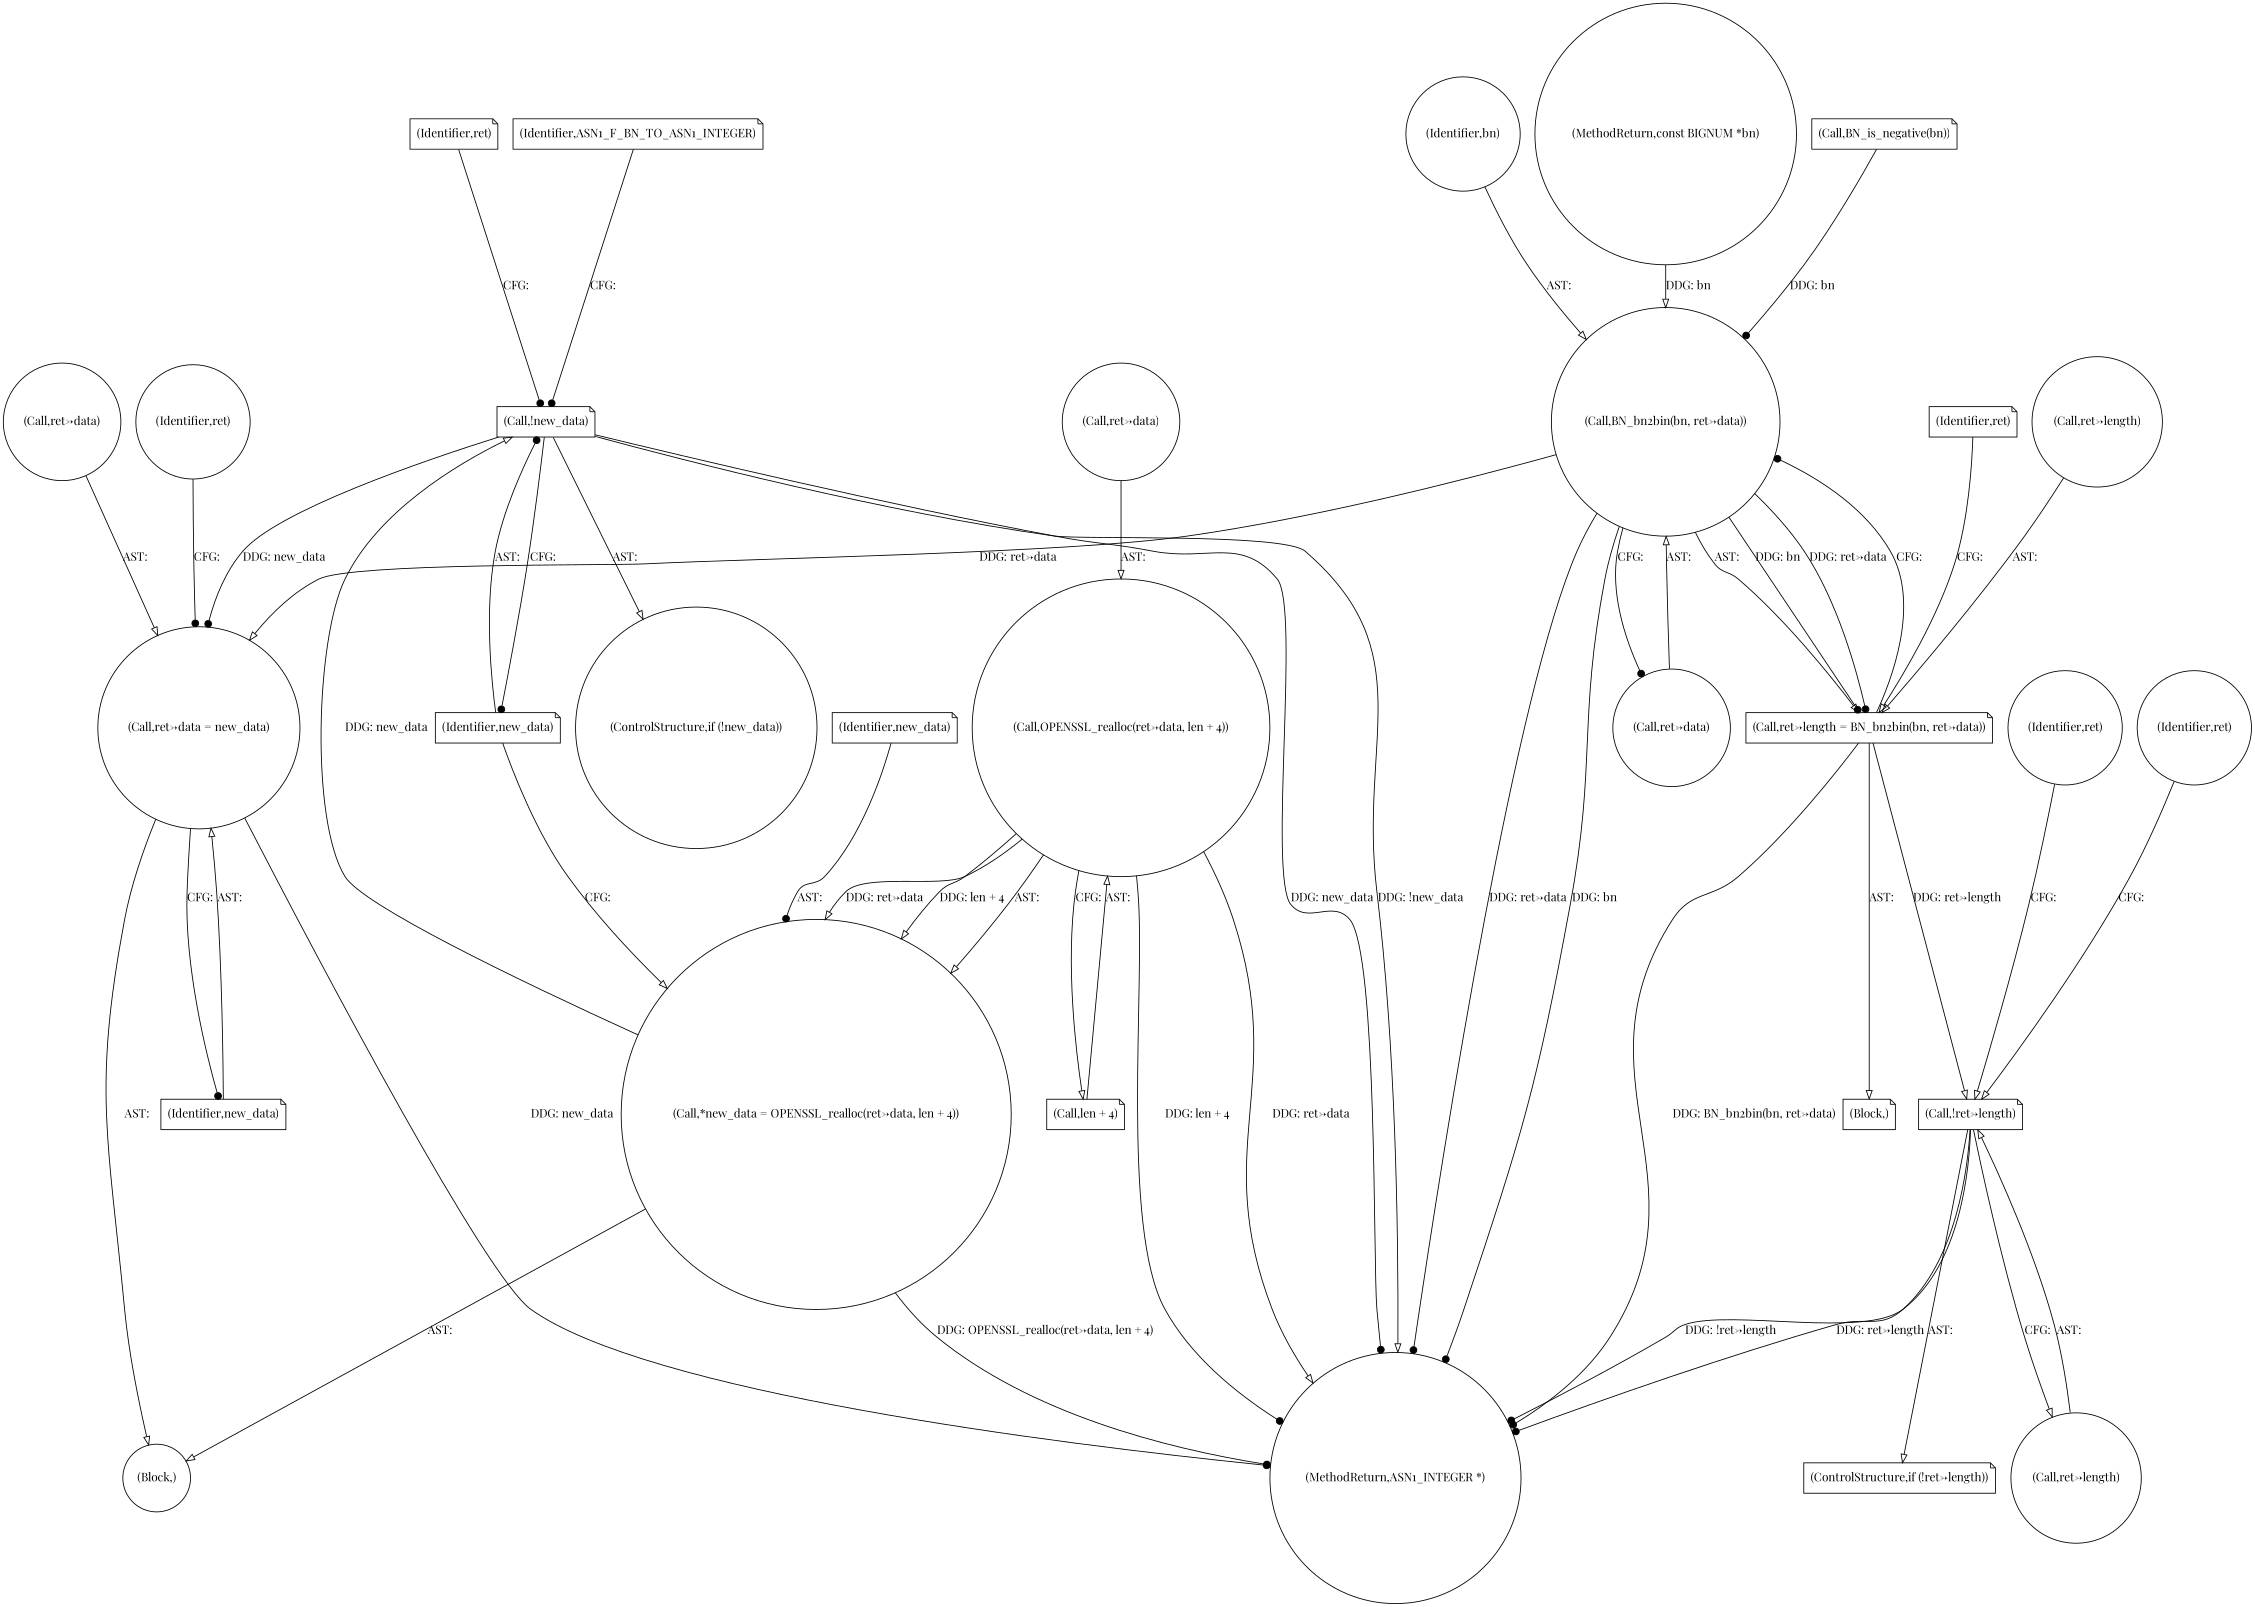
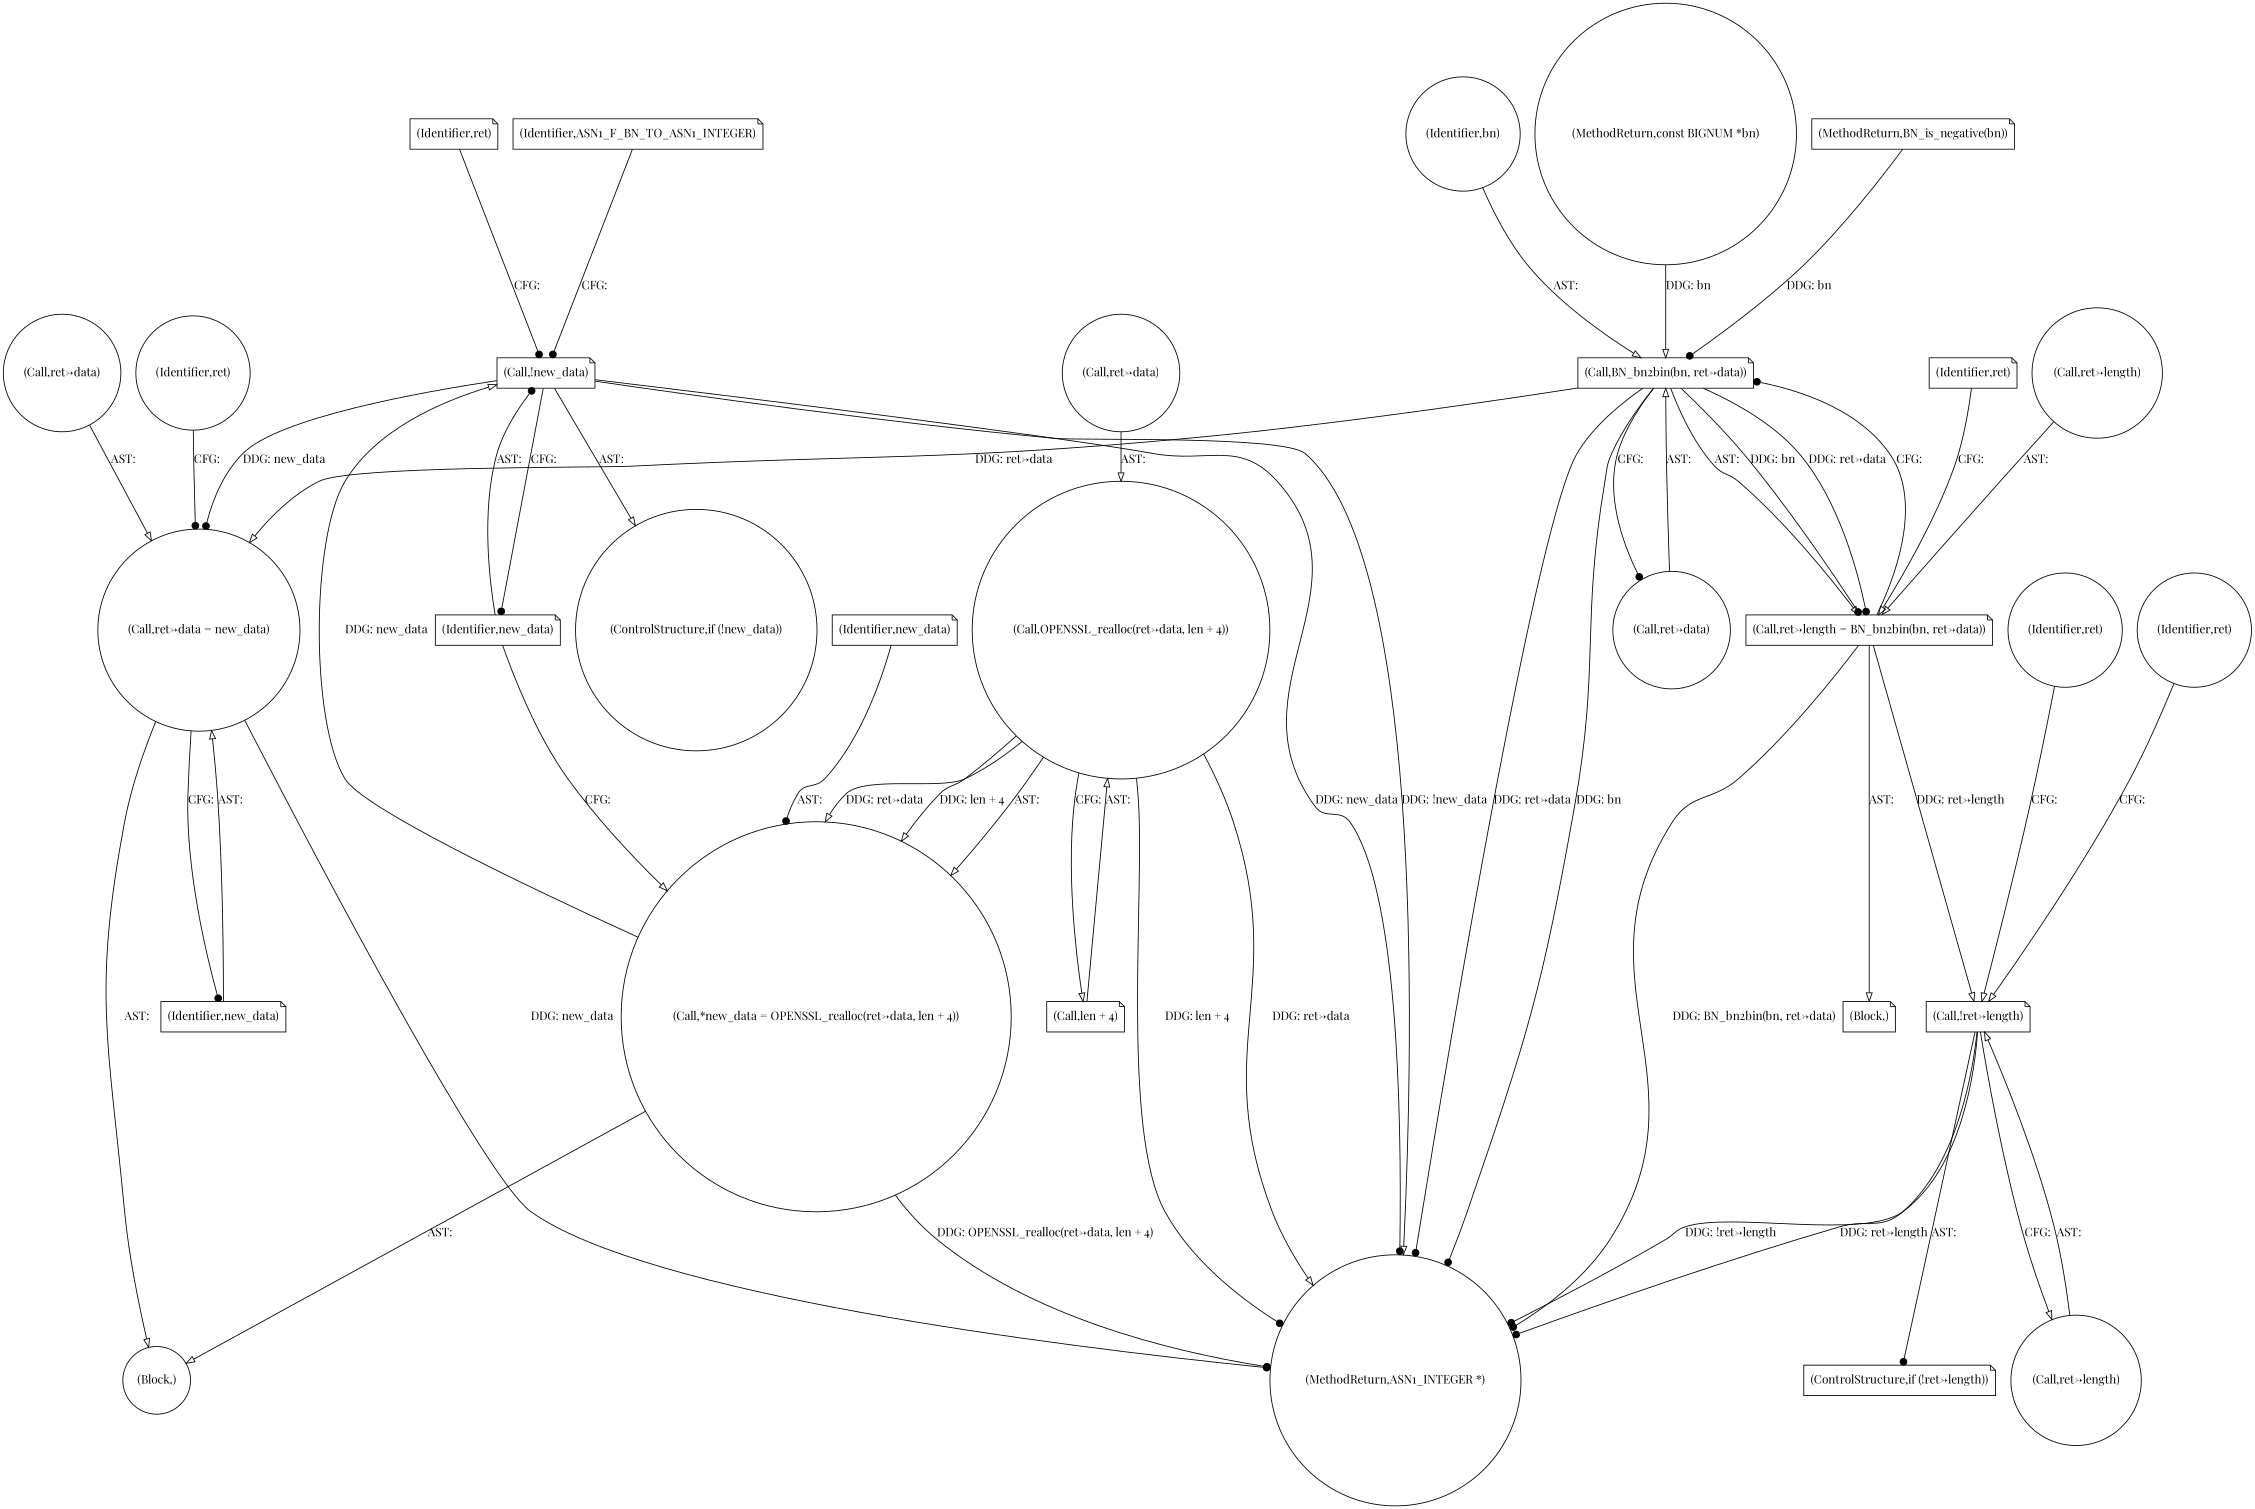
  digraph {
    fontname="Playfair Display"
    node [fontname="Playfair Display" shape=circle]
    edge [arrowhead=onormal fontname="Playfair Display"]
    n1 [label="(Call,!new_data)" shape=note]
    n2 [label="(Call,ret->data = new_data)"]
    n3 [label="(MethodReturn,ASN1_INTEGER *)"]
    n4 [label="(ControlStructure,if (!new_data))"]
    n5 [label="(Identifier,new_data)" shape=note]
    n6 [label="(Block,)"]
    n7 [label="(Identifier,new_data)" shape=note]
    n8 [label="(Call,*new_data = OPENSSL_realloc(ret->data, len + 4))"]
    n9 [label="(Call,OPENSSL_realloc(ret->data, len + 4))"]
    n10 [label="(Call,len + 4)" shape=note]
-   n11 [label="(Call,BN_bn2bin(bn, ret->data))"]
+   n11 [label="(Call,BN_bn2bin(bn, ret->data))" shape=note]
    n12 [label="(Call,ret->length = BN_bn2bin(bn, ret->data))" shape=note]
    n13 [label="(Call,ret->data)"]
    n14 [label="(Call,!ret->length)" shape=note]
    n15 [label="(Block,)" shape=note]
    n16 [label="(ControlStructure,if (!ret->length))" shape=note]
    n17 [label="(Call,ret->length)"]
    n18 [label="(Identifier,bn)"]
    n19 [label="(Call,ret->data)"]
    n20 [label="(Identifier,ret)" shape=note]
    n21 [label="(Identifier,ret)" shape=note]
    n22 [label="(Call,ret->length)"]
    n23 [label="(MethodReturn,const BIGNUM *bn)"]
-   n24 [label="(Call,BN_is_negative(bn))" shape=note]
+   n24 [label="(MethodReturn,BN_is_negative(bn))" shape=note]
    n25 [label="(Identifier,ret)"]
    n26 [label="(Call,ret->data)"]
    n27 [label="(Identifier,ASN1_F_BN_TO_ASN1_INTEGER)" shape=note]
    n28 [label="(Identifier,new_data)" shape=note]
    n29 [label="(Identifier,ret)"]
    n30 [label="(Identifier,ret)"]
    n1 -> n2 [arrowhead=dot label="DDG: new_data"]
    n1 -> n3 [label="DDG: !new_data"]
    n1 -> n3 [arrowhead=dot label="DDG: new_data"]
    n1 -> n4 [label="AST: "]
    n1 -> n5 [arrowhead=dot label="CFG: "]
    n2 -> n3 [arrowhead=dot label="DDG: new_data"]
    n2 -> n6 [label="AST: "]
    n2 -> n7 [arrowhead=dot label="CFG: "]
    n5 -> n1 [arrowhead=dot label="AST: "]
    n5 -> n8 [label="CFG: "]
    n7 -> n2 [label="AST: "]
    n8 -> n1 [label="DDG: new_data"]
    n8 -> n3 [arrowhead=dot label="DDG: OPENSSL_realloc(ret->data, len + 4)"]
    n8 -> n6 [label="AST: "]
    n9 -> n3 [label="DDG: ret->data"]
    n9 -> n3 [arrowhead=dot label="DDG: len + 4"]
    n9 -> n8 [label="AST: "]
    n9 -> n8 [label="DDG: ret->data"]
    n9 -> n8 [label="DDG: len + 4"]
    n9 -> n10 [label="CFG: "]
    n10 -> n9 [label="AST: "]
    n11 -> n2 [label="DDG: ret->data"]
    n11 -> n3 [arrowhead=dot label="DDG: ret->data"]
    n11 -> n3 [arrowhead=dot label="DDG: bn"]
    n11 -> n12 [label="AST: "]
    n11 -> n12 [arrowhead=dot label="DDG: bn"]
    n11 -> n12 [arrowhead=dot label="DDG: ret->data"]
    n11 -> n13 [arrowhead=dot label="CFG: "]
    n12 -> n3 [arrowhead=dot label="DDG: BN_bn2bin(bn, ret->data)"]
    n12 -> n11 [arrowhead=dot label="CFG: "]
    n12 -> n14 [label="DDG: ret->length"]
    n12 -> n15 [label="AST: "]
    n13 -> n11 [label="AST: "]
    n14 -> n3 [arrowhead=dot label="DDG: !ret->length"]
    n14 -> n3 [arrowhead=dot label="DDG: ret->length"]
-   n14 -> n16 [label="AST: "]
+   n14 -> n16 [arrowhead=dot label="AST: "]
    n14 -> n17 [label="CFG: "]
    n17 -> n14 [label="AST: "]
    n18 -> n11 [label="AST: "]
    n19 -> n2 [label="AST: "]
    n20 -> n1 [arrowhead=dot label="CFG: "]
    n21 -> n12 [label="CFG: "]
    n22 -> n12 [label="AST: "]
    n23 -> n11 [label="DDG: bn"]
    n24 -> n11 [arrowhead=dot label="DDG: bn"]
    n25 -> n14 [label="CFG: "]
    n26 -> n9 [label="AST: "]
    n27 -> n1 [arrowhead=dot label="CFG: "]
    n28 -> n8 [arrowhead=dot label="AST: "]
    n29 -> n2 [arrowhead=dot label="CFG: "]
    n30 -> n14 [label="CFG: "]
  }
